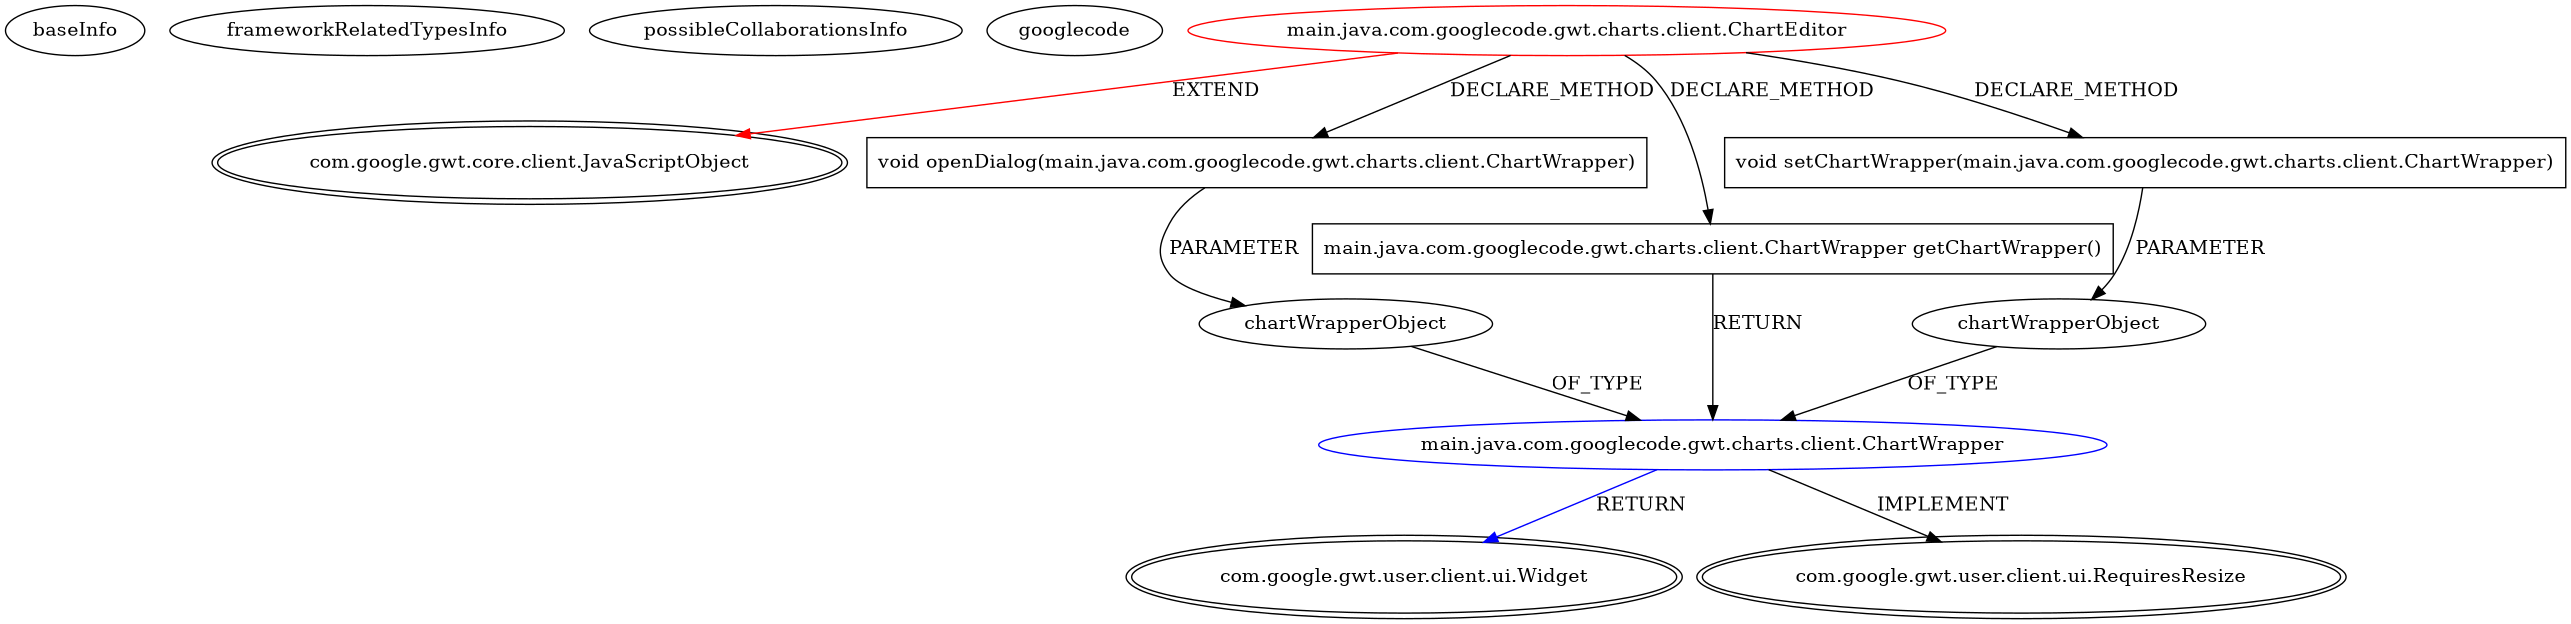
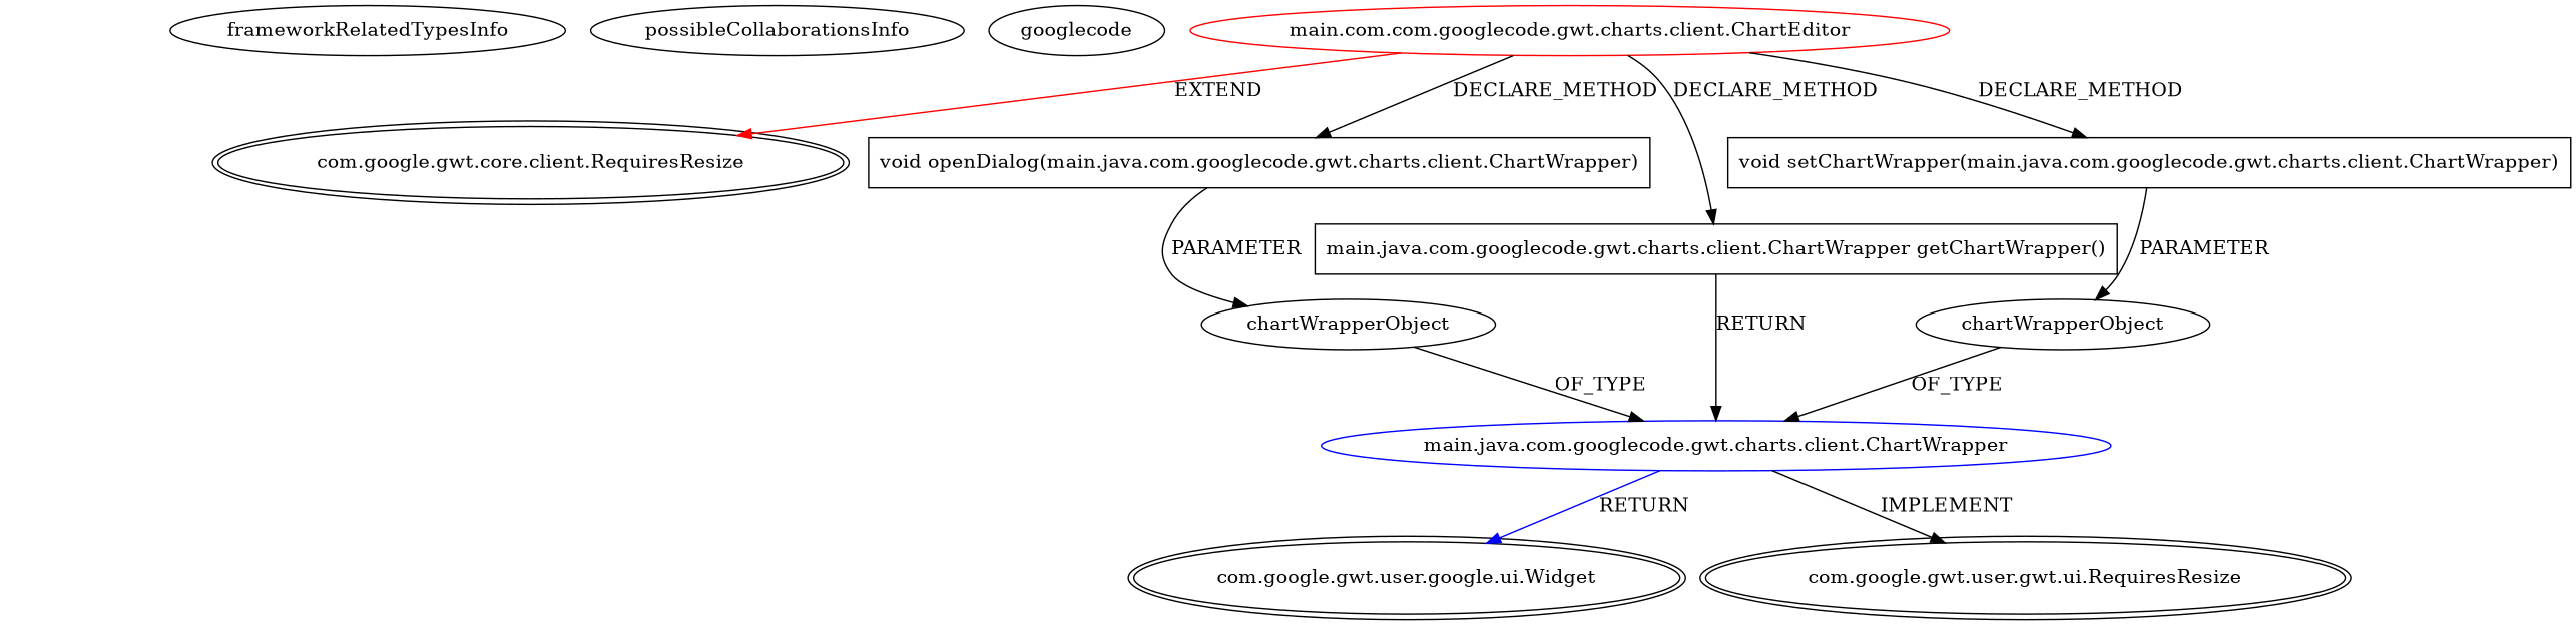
  digraph {
    node [isFrameworkType=false]
-   baseInfo [category=extension_graph graphId=3205 isAnonymous=false possibleRelation=true isFrameworkType=""]
    frameworkRelatedTypesInfo [0="com.google.gwt.core.client.JavaScriptObject" isFrameworkType=""]
    possibleCollaborationsInfo [0="3205~CLIENT_METHOD_DECLARATION-PARAMETER_DECLARATION-CLIENT_METHOD_DECLARATION-RETURN_TYPE-CLIENT_METHOD_DECLARATION-PARAMETER_DECLARATION-~com.google.gwt.core.client.JavaScriptObject ~com.google.gwt.user.client.ui.Widget com.google.gwt.user.client.ui.RequiresResize ~false~false" isFrameworkType=""]
    n4 [contextSignature=ChartEditor filePath="/jnorthrup-gwt-charts/gwt-charts-master/gwt-charts/src/main/java/com/googlecode/gwt/charts/client/ChartEditor.java" graphId=3205 label=googlecode projectName="jnorthrup-gwt-charts" isFrameworkType=""]
-   n5 [color=red label="main.java.com.googlecode.gwt.charts.client.ChartEditor" vertexType=ROOT_CLIENT_CLASS_DECLARATION]
-   n6 [isFrameworkType=true label="com.google.gwt.core.client.JavaScriptObject" peripheries=2 vertexType=FRAMEWORK_CLASS_TYPE]
+   n5 [color=red label="main.com.com.googlecode.gwt.charts.client.ChartEditor" vertexType=ROOT_CLIENT_CLASS_DECLARATION]
+   n6 [isFrameworkType=true label="com.google.gwt.core.client.RequiresResize" peripheries=2 vertexType=FRAMEWORK_CLASS_TYPE]
    n7 [label="void openDialog(main.java.com.googlecode.gwt.charts.client.ChartWrapper)" shape=box vertexType=CLIENT_METHOD_DECLARATION]
    n8 [label="main.java.com.googlecode.gwt.charts.client.ChartWrapper getChartWrapper()" shape=box vertexType=CLIENT_METHOD_DECLARATION]
    n9 [label="void setChartWrapper(main.java.com.googlecode.gwt.charts.client.ChartWrapper)" shape=box vertexType=CLIENT_METHOD_DECLARATION]
    n10 [label=chartWrapperObject vertexType=PARAMETER_DECLARATION]
    n11 [color=blue label="main.java.com.googlecode.gwt.charts.client.ChartWrapper" vertexType=REFERENCE_CLIENT_CLASS_DECLARATION]
    n12 [label=chartWrapperObject vertexType=PARAMETER_DECLARATION]
-   n13 [isFrameworkType=true label="com.google.gwt.user.client.ui.Widget" peripheries=2 vertexType=FRAMEWORK_CLASS_TYPE]
-   n14 [isFrameworkType=true label="com.google.gwt.user.client.ui.RequiresResize" peripheries=2 vertexType=FRAMEWORK_INTERFACE_TYPE]
+   n13 [isFrameworkType=true label="com.google.gwt.user.google.ui.Widget" peripheries=2 vertexType=FRAMEWORK_CLASS_TYPE]
+   n14 [isFrameworkType=true label="com.google.gwt.user.gwt.ui.RequiresResize" peripheries=2 vertexType=FRAMEWORK_INTERFACE_TYPE]
    n5 -> n6 [color=red label=EXTEND]
    n5 -> n7 [label=DECLARE_METHOD]
    n5 -> n8 [label=DECLARE_METHOD]
    n5 -> n9 [label=DECLARE_METHOD]
    n7 -> n10 [label=PARAMETER]
    n8 -> n11 [label=RETURN]
    n9 -> n12 [label=PARAMETER]
    n10 -> n11 [label=OF_TYPE]
    n11 -> n13 [color=blue label=RETURN]
    n11 -> n14 [color=black label=IMPLEMENT]
    n12 -> n11 [label=OF_TYPE]
  }
